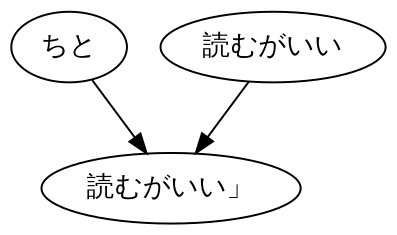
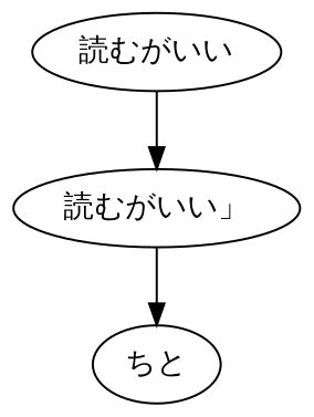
  digraph {
    fontname=Nunito
    node [fontname=Nunito]
    edge [fontname=Nunito]
    n1 [label="ちと"]
    n2 [label="読むがいい」"]
    n3 [label="読むがいい"]
-   n1 -> n2
+   n2 -> n1
    n3 -> n2
  }
